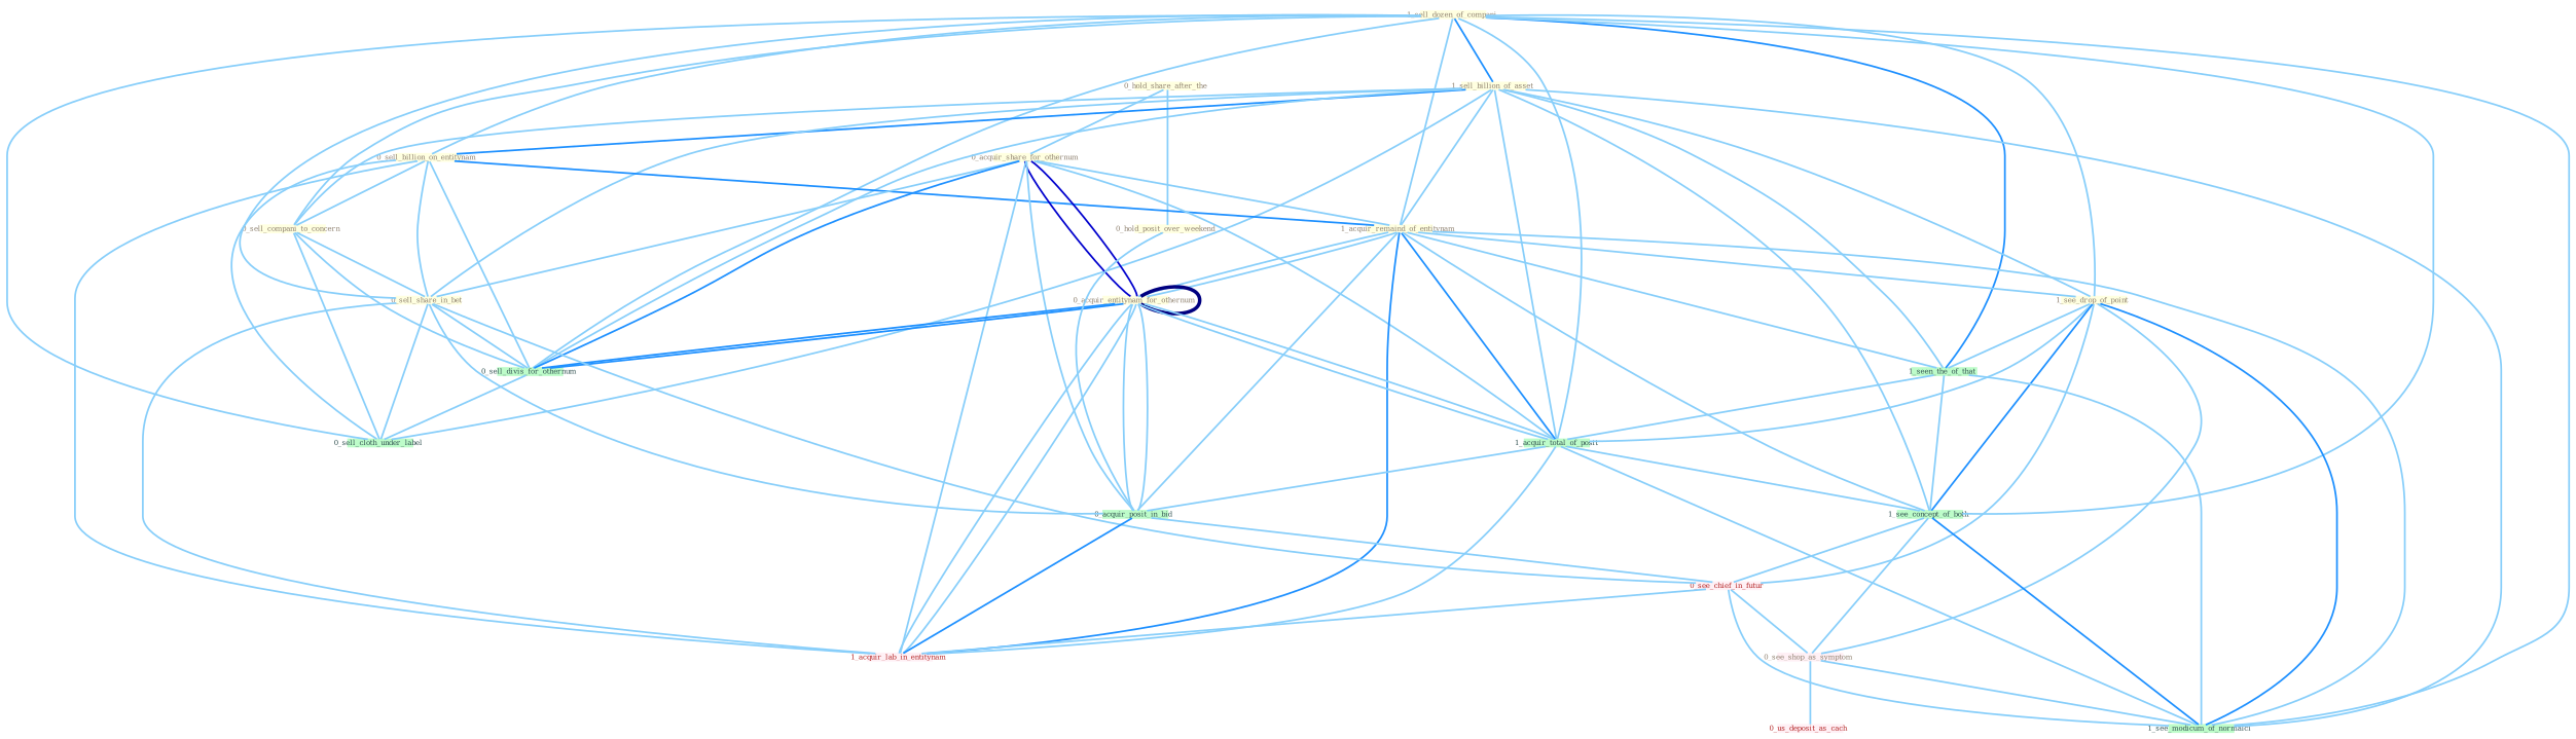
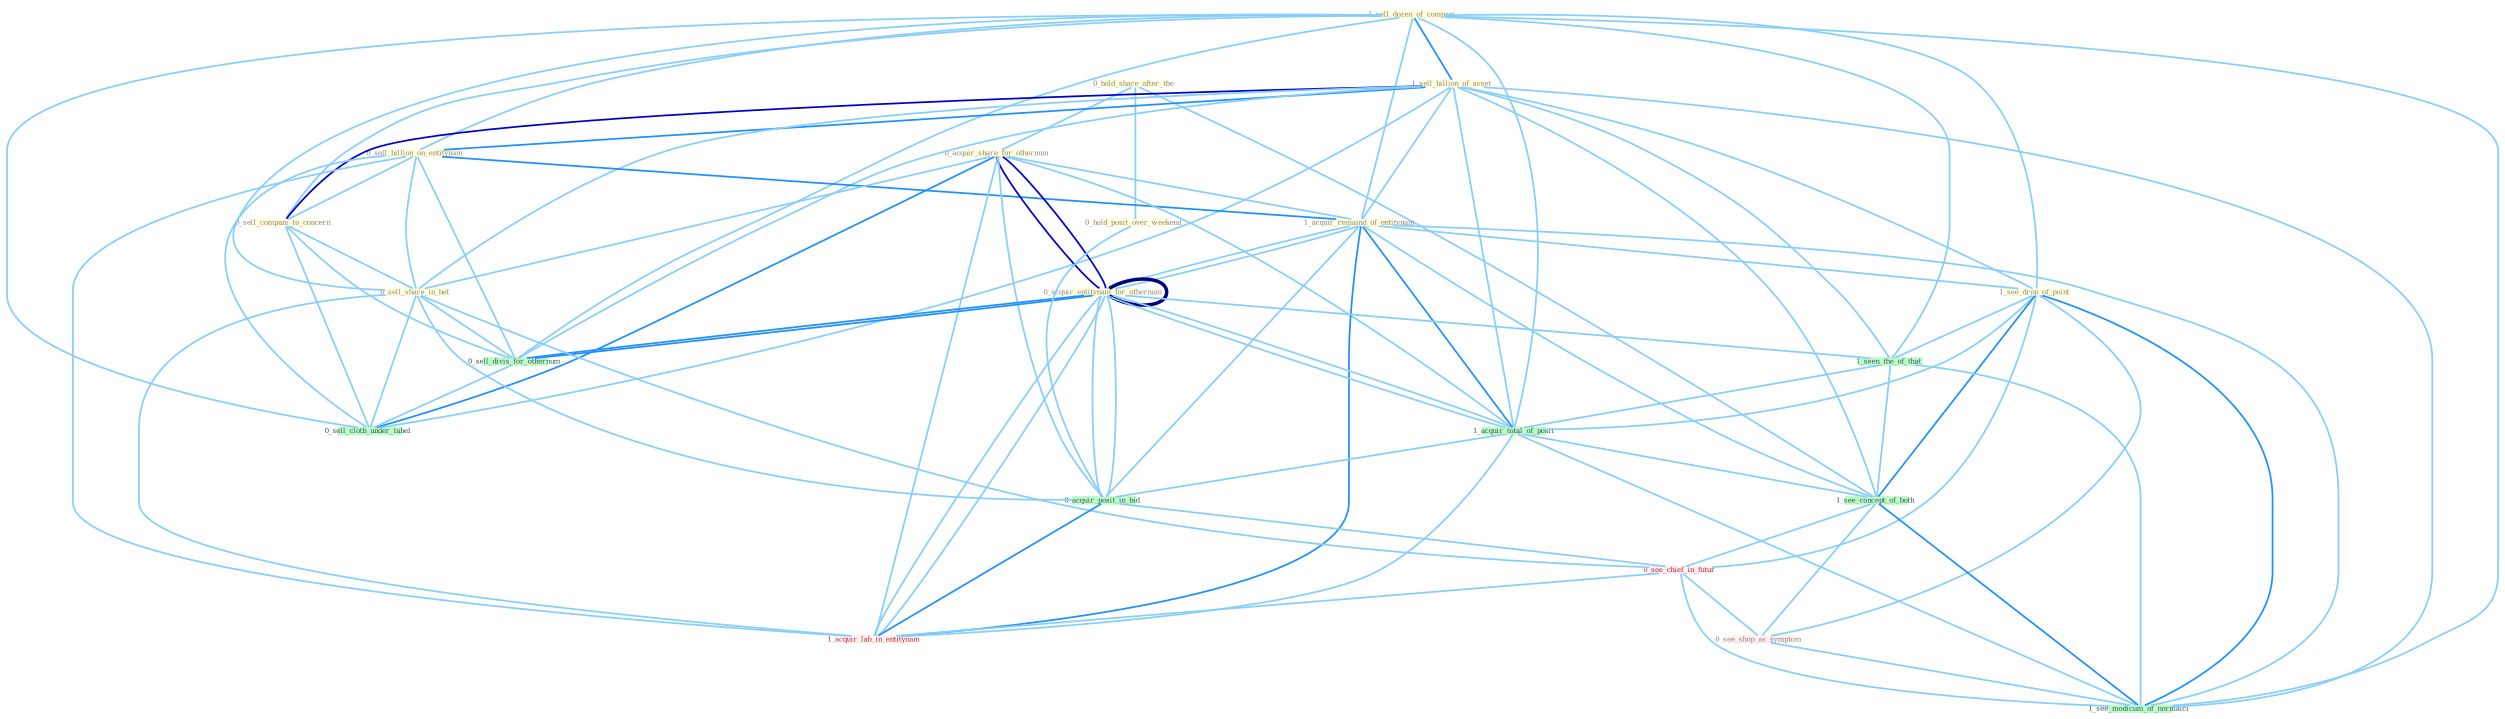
  graph {
    node [color="#ffffe0" fixedsize=true fontcolor="#8b7d6b" fontsize=4 shape=polygon style=filled]
    edge [color="#87cefa" w=1]
    "0_hold_share_after_the " [height=.06 width=.5]
    "1_sell_dozen_of_compani " [height=.06 width=.5]
    "1_sell_billion_of_asset " [height=.06 width=.5]
    "0_sell_billion_on_entitynam " [height=.06 width=.5]
    "0_sell_compani_to_concern " [height=.06 width=.5]
    "0_acquir_share_for_othernum " [height=.06 width=.5]
    "1_acquir_remaind_of_entitynam " [height=.06 width=.5]
    "0_acquir_entitynam_for_othernum " [height=.06 width=.5]
    "0_sell_share_in_bet " [height=.06 width=.5]
    "0_hold_posit_over_weekend " [height=.06 width=.5]
    "1_see_drop_of_point " [height=.06 width=.5]
    "0_see_chief_in_futur " [color="#fff0f5" fontcolor="#b22222" height=.06 width=.5]
    "0_see_shop_as_symptom " [color="#fff0f5" height=.06 width=.5]
    "1_acquir_lab_in_entitynam " [color="#fff0f5" fontcolor="#b22222" height=.06 width=.5]
-   "0_us_deposit_as_cach " [color="#fff0f5" fontcolor="#b22222" height=.06 width=.5]
    "1_seen_the_of_that " [color="#BDFCC9" fontcolor="#2f4f4f" height=.06 width=.5]
    "0_sell_divis_for_othernum " [color="#BDFCC9" fontcolor="#2f4f4f" height=.06 width=.5]
    n18 [color="#BDFCC9" fontcolor="#2f4f4f" height=.06 label="1_acquir_total_of_posit" width=.5]
    "0_sell_cloth_under_label " [color="#BDFCC9" fontcolor="#2f4f4f" height=.06 width=.5]
    "1_see_concept_of_both " [color="#BDFCC9" fontcolor="#2f4f4f" height=.06 width=.5]
    "1_see_modicum_of_normalci " [color="#BDFCC9" fontcolor="#2f4f4f" height=.06 width=.5]
    "0_acquir_posit_in_bid " [color="#BDFCC9" fontcolor="#2f4f4f" height=.06 width=.5]
    subgraph sub_1 {
      "0_hold_share_after_the "
      "1_sell_dozen_of_compani "
      "1_sell_billion_of_asset "
      "0_sell_billion_on_entitynam "
      "0_sell_compani_to_concern "
      "0_acquir_share_for_othernum "
      "1_acquir_remaind_of_entitynam "
      "0_acquir_entitynam_for_othernum "
      "0_sell_share_in_bet "
      "0_hold_posit_over_weekend "
      "1_see_drop_of_point "
    }
    subgraph sub_2 {
      "0_see_chief_in_futur "
      "0_see_shop_as_symptom "
      "1_acquir_lab_in_entitynam "
-     "0_us_deposit_as_cach "
    }
    "0_hold_share_after_the " -- "0_acquir_share_for_othernum "
    "0_hold_share_after_the " -- "0_hold_posit_over_weekend "
    "1_sell_dozen_of_compani " -- "1_sell_billion_of_asset " [color="#1e90ff" w=2]
    "1_sell_dozen_of_compani " -- "0_sell_billion_on_entitynam "
    "1_sell_dozen_of_compani " -- "0_sell_compani_to_concern "
    "1_sell_dozen_of_compani " -- "1_acquir_remaind_of_entitynam "
    "1_sell_dozen_of_compani " -- "0_sell_share_in_bet "
    "1_sell_dozen_of_compani " -- "1_see_drop_of_point "
-   "1_sell_dozen_of_compani " -- "1_seen_the_of_that " [color="#1e90ff"]
+   "1_sell_dozen_of_compani " -- "1_seen_the_of_that "
    "1_sell_dozen_of_compani " -- "0_sell_divis_for_othernum "
    "1_sell_dozen_of_compani " -- n18
    "1_sell_dozen_of_compani " -- "0_sell_cloth_under_label "
-   "1_sell_dozen_of_compani " -- "1_see_concept_of_both "
+   "0_hold_share_after_the " -- "1_see_concept_of_both "
    "1_sell_dozen_of_compani " -- "1_see_modicum_of_normalci "
    "1_sell_billion_of_asset " -- "0_sell_billion_on_entitynam " [color="#1e90ff" w=2]
-   "1_sell_billion_of_asset " -- "0_sell_compani_to_concern "
+   "1_sell_billion_of_asset " -- "0_sell_compani_to_concern " [color="#0000cd"]
    "1_sell_billion_of_asset " -- "1_acquir_remaind_of_entitynam "
    "1_sell_billion_of_asset " -- "0_sell_share_in_bet "
    "1_sell_billion_of_asset " -- "1_see_drop_of_point "
    "1_sell_billion_of_asset " -- "1_seen_the_of_that "
    "1_sell_billion_of_asset " -- "0_sell_divis_for_othernum "
    "1_sell_billion_of_asset " -- n18
    "1_sell_billion_of_asset " -- "0_sell_cloth_under_label "
    "1_sell_billion_of_asset " -- "1_see_concept_of_both "
    "1_sell_billion_of_asset " -- "1_see_modicum_of_normalci "
    "0_sell_billion_on_entitynam " -- "0_sell_compani_to_concern "
    "0_sell_billion_on_entitynam " -- "1_acquir_remaind_of_entitynam " [color="#1e90ff"]
    "0_sell_billion_on_entitynam " -- "0_sell_share_in_bet "
    "0_sell_billion_on_entitynam " -- "1_acquir_lab_in_entitynam "
    "0_sell_billion_on_entitynam " -- "0_sell_divis_for_othernum "
    "0_sell_billion_on_entitynam " -- "0_sell_cloth_under_label "
    "0_sell_compani_to_concern " -- "0_sell_share_in_bet "
    "0_sell_compani_to_concern " -- "0_sell_divis_for_othernum "
    "0_sell_compani_to_concern " -- "0_sell_cloth_under_label "
    "0_acquir_share_for_othernum " -- "1_acquir_remaind_of_entitynam "
    "0_acquir_share_for_othernum " -- "0_acquir_entitynam_for_othernum " [color="#0000cd" w=3]
    "0_acquir_share_for_othernum " -- "0_acquir_entitynam_for_othernum " [color="#0000cd" w=3]
    "0_acquir_share_for_othernum " -- "0_sell_share_in_bet "
    "0_acquir_share_for_othernum " -- "1_acquir_lab_in_entitynam "
-   "0_acquir_share_for_othernum " -- "0_sell_divis_for_othernum " [color="#1e90ff" w=2]
+   "0_acquir_share_for_othernum " -- "0_sell_cloth_under_label " [color="#1e90ff" w=2]
    "0_acquir_share_for_othernum " -- n18
    "0_acquir_share_for_othernum " -- "0_acquir_posit_in_bid "
    "1_acquir_remaind_of_entitynam " -- "0_acquir_entitynam_for_othernum "
    "1_acquir_remaind_of_entitynam " -- "0_acquir_entitynam_for_othernum "
    "1_acquir_remaind_of_entitynam " -- "1_see_drop_of_point "
    "1_acquir_remaind_of_entitynam " -- "1_acquir_lab_in_entitynam " [color="#1e90ff" w=2]
-   "1_acquir_remaind_of_entitynam " -- "1_seen_the_of_that "
+   "0_acquir_entitynam_for_othernum " -- "1_seen_the_of_that "
    "1_acquir_remaind_of_entitynam " -- n18 [color="#1e90ff" w=2]
    "1_acquir_remaind_of_entitynam " -- "1_see_concept_of_both "
    "1_acquir_remaind_of_entitynam " -- "1_see_modicum_of_normalci "
    "1_acquir_remaind_of_entitynam " -- "0_acquir_posit_in_bid "
    "0_acquir_entitynam_for_othernum " -- "0_acquir_entitynam_for_othernum " [color="#000080" style=bold w=4]
    "0_acquir_entitynam_for_othernum " -- "1_acquir_lab_in_entitynam "
    "0_acquir_entitynam_for_othernum " -- "1_acquir_lab_in_entitynam "
    "0_acquir_entitynam_for_othernum " -- "0_sell_divis_for_othernum " [color="#1e90ff" w=2]
    "0_acquir_entitynam_for_othernum " -- "0_sell_divis_for_othernum " [color="#1e90ff" w=2]
    "0_acquir_entitynam_for_othernum " -- n18
    "0_acquir_entitynam_for_othernum " -- n18
    "0_acquir_entitynam_for_othernum " -- "0_acquir_posit_in_bid "
    "0_acquir_entitynam_for_othernum " -- "0_acquir_posit_in_bid "
    "0_sell_share_in_bet " -- "0_see_chief_in_futur "
    "0_sell_share_in_bet " -- "1_acquir_lab_in_entitynam "
    "0_sell_share_in_bet " -- "0_sell_divis_for_othernum "
    "0_sell_share_in_bet " -- "0_sell_cloth_under_label "
    "0_sell_share_in_bet " -- "0_acquir_posit_in_bid "
    "0_hold_posit_over_weekend " -- "0_acquir_posit_in_bid "
    "1_see_drop_of_point " -- "0_see_chief_in_futur "
    "1_see_drop_of_point " -- "0_see_shop_as_symptom "
    "1_see_drop_of_point " -- "1_seen_the_of_that "
    "1_see_drop_of_point " -- n18
    "1_see_drop_of_point " -- "1_see_concept_of_both " [color="#1e90ff" w=2]
    "1_see_drop_of_point " -- "1_see_modicum_of_normalci " [color="#1e90ff" w=2]
    "0_see_chief_in_futur " -- "0_see_shop_as_symptom "
    "0_see_chief_in_futur " -- "1_acquir_lab_in_entitynam "
    "0_see_chief_in_futur " -- "1_see_modicum_of_normalci "
-   "0_see_shop_as_symptom " -- "0_us_deposit_as_cach "
    "0_see_shop_as_symptom " -- "1_see_modicum_of_normalci "
    "1_seen_the_of_that " -- n18
    "1_seen_the_of_that " -- "1_see_concept_of_both "
    "1_seen_the_of_that " -- "1_see_modicum_of_normalci "
    "0_sell_divis_for_othernum " -- "0_sell_cloth_under_label "
    n18 -- "1_acquir_lab_in_entitynam "
    n18 -- "1_see_concept_of_both "
    n18 -- "1_see_modicum_of_normalci "
    n18 -- "0_acquir_posit_in_bid "
    "1_see_concept_of_both " -- "0_see_chief_in_futur "
    "1_see_concept_of_both " -- "0_see_shop_as_symptom "
    "1_see_concept_of_both " -- "1_see_modicum_of_normalci " [color="#1e90ff" w=2]
    "0_acquir_posit_in_bid " -- "0_see_chief_in_futur "
    "0_acquir_posit_in_bid " -- "1_acquir_lab_in_entitynam " [color="#1e90ff" w=2]
  }
